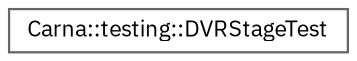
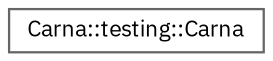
  digraph {
    rankdir=LR
    fontname="IBM Plex Sans"
-   n1 [color=grey40 fillcolor=white fontname="IBM Plex Sans" fontsize=10 height=0.2 label="Carna::testing::DVRStageTest" shape=box style=filled width=0.4]
+   n1 [color=grey40 fillcolor=white fontname="IBM Plex Sans" fontsize=10 height=0.2 label="Carna::testing::Carna" shape=box style=filled width=0.4]
  }
